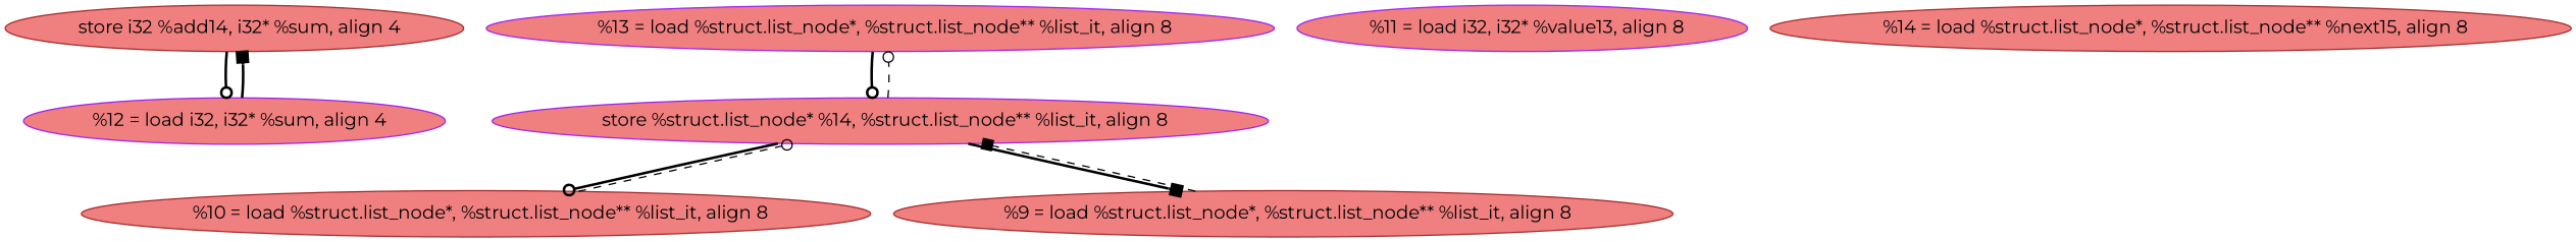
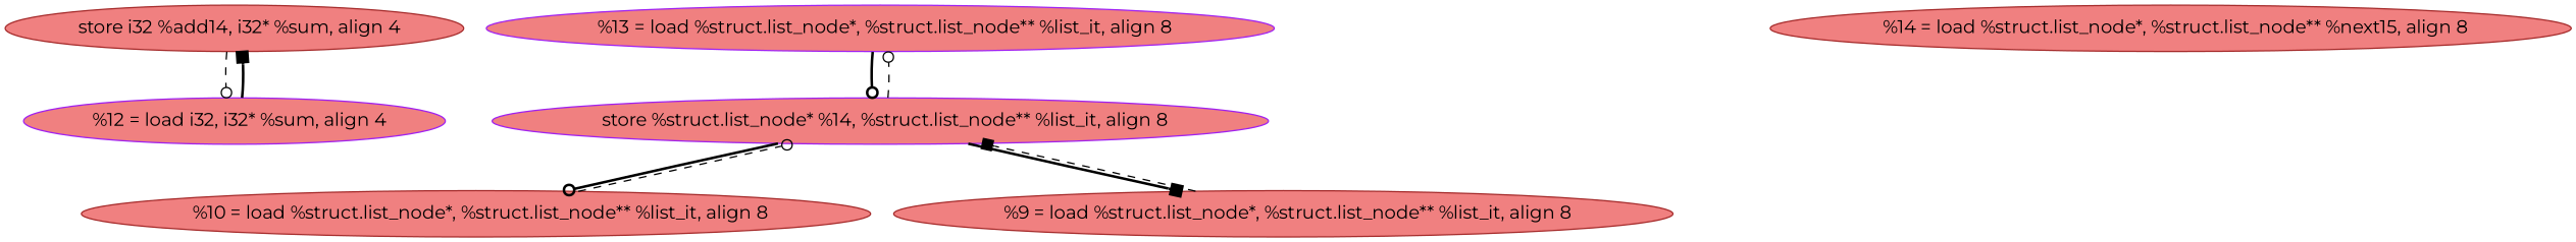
  digraph {
    fontname=Montserrat
    node [color=brown fillcolor=lightcoral fontname=Montserrat shape=ellipse style=filled]
    edge [arrowhead=odot fontname=Montserrat style=bold]
    n1 [label="  store i32 %add14, i32* %sum, align 4"]
    n2 [color=purple label="  %12 = load i32, i32* %sum, align 4"]
    n3 [color=purple label="  %13 = load %struct.list_node*, %struct.list_node** %list_it, align 8"]
    n4 [color=purple label="  store %struct.list_node* %14, %struct.list_node** %list_it, align 8"]
    n5 [label="  %10 = load %struct.list_node*, %struct.list_node** %list_it, align 8"]
    n6 [label="  %9 = load %struct.list_node*, %struct.list_node** %list_it, align 8"]
-   n7 [color=purple label="  %11 = load i32, i32* %value13, align 8"]
    n8 [label="  %14 = load %struct.list_node*, %struct.list_node** %next15, align 8"]
-   n1 -> n2
+   n1 -> n2 [style=dashed]
    n2 -> n1 [arrowhead=box]
    n3 -> n4
    n4 -> n3 [style=dashed]
    n4 -> n5
    n4 -> n6 [arrowhead=box]
    n5 -> n4 [style=dashed]
    n6 -> n4 [arrowhead=box style=dashed]
  }
